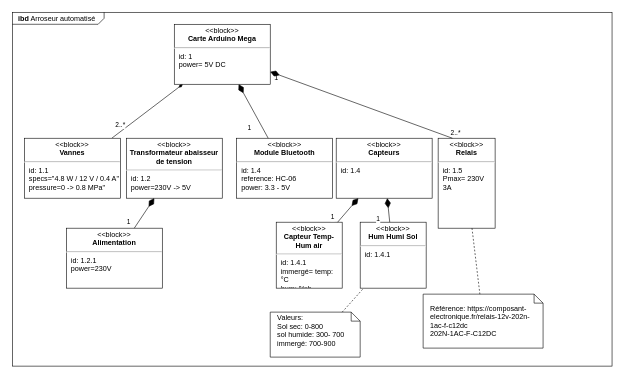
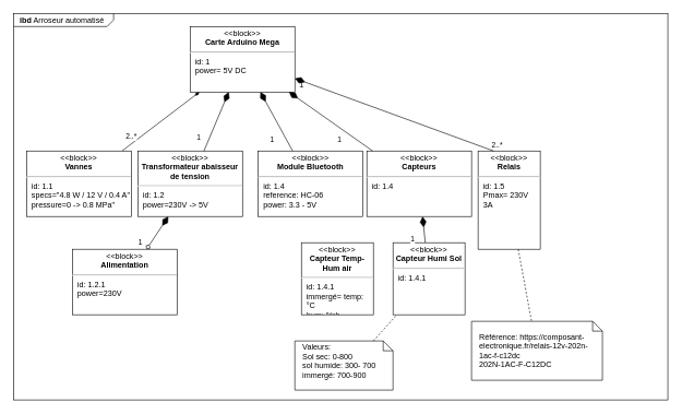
  <mxCell id="0" />
  <mxCell id="1" parent="0" />
  <mxCell id="2" value="&lt;p style=&quot;margin: 0px ; margin-top: 4px ; margin-left: 10px ; text-align: left&quot;&gt;&lt;b&gt;ibd&lt;/b&gt; Arroseur automatisé&lt;br&gt;&lt;/p&gt;" style="html=1;strokeWidth=1;shape=mxgraph.sysml.package;labelX=153;align=left;spacingLeft=10;overflow=fill;recursiveResize=0;" vertex="1" parent="1"><mxGeometry x="20" y="20" width="1000" height="590" as="geometry" /></mxCell>
  <mxCell id="3" value="" style="strokeColor=inherit;fillColor=inherit;gradientColor=inherit;align=right;html=1;verticalAlign=bottom;endArrow=none;startArrow=diamondThin;startFill=1;edgeStyle=none;endFill=0;labelBackgroundColor=none;" edge="1" parent="2" source="7" target="6"><mxGeometry x="0.895" y="2" relative="1" as="geometry"><mxPoint x="120" y="137.759" as="targetPoint" /><mxPoint as="offset" /></mxGeometry></mxCell>
  <mxCell id="4" value="" style="resizable=0;html=1;align=right;verticalAlign=top;labelBackgroundColor=none;fontSize=10" connectable="0" vertex="1" parent="3"><mxGeometry x="1" relative="1" as="geometry" /></mxCell>
  <mxCell id="5" value="2..*" style="edgeLabel;html=1;align=center;verticalAlign=middle;resizable=0;points=[];" vertex="1" connectable="0" parent="3"><mxGeometry x="0.47" y="-3" relative="1" as="geometry"><mxPoint x="-16" y="4" as="offset" /></mxGeometry></mxCell>
  <mxCell id="6" value="&lt;p style=&quot;margin: 0px ; margin-top: 4px ; text-align: center&quot;&gt;&amp;lt;&amp;lt;block&amp;gt;&amp;gt;&lt;br&gt;&lt;b&gt;Vannes&lt;/b&gt;&lt;/p&gt;&lt;hr&gt;&lt;p style=&quot;margin: 0px ; margin-left: 8px ; text-align: left&quot;&gt;id: 1.1&lt;/p&gt;&lt;p style=&quot;margin: 0px ; margin-left: 8px ; text-align: left&quot;&gt;specs=&quot;4.8 W / 12 V / 0.4 A&quot;&lt;br&gt;pressure=0 -&amp;gt; 0.8 MPa&quot;&lt;br&gt;&lt;/p&gt;" style="shape=rect;html=1;overflow=fill;whiteSpace=wrap;" vertex="1" parent="2"><mxGeometry x="20" y="210" width="160" height="100" as="geometry" /></mxCell>
  <mxCell id="7" value="&lt;p style=&quot;margin: 0px ; margin-top: 4px ; text-align: center&quot;&gt;&amp;lt;&amp;lt;block&amp;gt;&amp;gt;&lt;br&gt;&lt;b&gt;Carte Arduino Mega&lt;br&gt;&lt;/b&gt;&lt;/p&gt;&lt;hr&gt;&lt;p style=&quot;margin: 0px ; margin-left: 8px ; text-align: left&quot;&gt;id: 1&lt;/p&gt;&lt;p style=&quot;margin: 0px ; margin-left: 8px ; text-align: left&quot;&gt;power= 5V DC&lt;br&gt;&lt;/p&gt;" style="shape=rect;html=1;overflow=fill;whiteSpace=wrap;" vertex="1" parent="2"><mxGeometry x="270" y="20" width="160" height="100" as="geometry" /></mxCell>
  <mxCell id="8" value="1" style="text;html=1;align=center;verticalAlign=middle;resizable=0;points=[];autosize=1;strokeColor=none;" vertex="1" parent="2"><mxGeometry x="430" y="100" width="20" height="20" as="geometry" /></mxCell>
  <mxCell id="9" value="&lt;p style=&quot;margin: 0px ; margin-top: 4px ; text-align: center&quot;&gt;&amp;lt;&amp;lt;block&amp;gt;&amp;gt;&lt;br&gt;&lt;b&gt;Alimentation&lt;/b&gt;&lt;br&gt;&lt;/p&gt;&lt;hr&gt;&lt;p style=&quot;margin: 0px ; margin-left: 8px ; text-align: left&quot;&gt;id: 1.2.1&lt;/p&gt;&lt;p style=&quot;margin: 0px ; margin-left: 8px ; text-align: left&quot;&gt;power=230V&lt;br&gt;&lt;/p&gt;" style="shape=rect;html=1;overflow=fill;whiteSpace=wrap;" vertex="1" parent="2"><mxGeometry x="90" y="360" width="160" height="100" as="geometry" /></mxCell>
  <mxCell id="10" value="&lt;p style=&quot;margin: 0px ; margin-top: 4px ; text-align: center&quot;&gt;&amp;lt;&amp;lt;block&amp;gt;&amp;gt;&lt;br&gt;&lt;b&gt;Transformateur abaisseur de tension&lt;/b&gt;&lt;br&gt;&lt;/p&gt;&lt;hr&gt;&lt;p style=&quot;margin: 0px ; margin-left: 8px ; text-align: left&quot;&gt;id: 1.2&lt;/p&gt;&lt;p style=&quot;margin: 0px ; margin-left: 8px ; text-align: left&quot;&gt;power=230V -&amp;gt; 5V&lt;br&gt;&lt;/p&gt;" style="shape=rect;html=1;overflow=fill;whiteSpace=wrap;" vertex="1" parent="2"><mxGeometry x="190" y="210" width="160" height="100" as="geometry" /></mxCell>
- <mxCell id="11" value="" style="strokeColor=inherit;fillColor=inherit;gradientColor=inherit;align=right;html=1;verticalAlign=bottom;endArrow=none;startArrow=diamondThin;startSize=14;startFill=1;edgeStyle=none;endFill=0;labelBackgroundColor=none;shadow=0;sketch=0;" edge="1" parent="2" source="10" target="9"><mxGeometry x="0.895" y="2" relative="1" as="geometry"><mxPoint x="126.667" y="330" as="sourcePoint" /><mxPoint x="183.333" y="380" as="targetPoint" /><Array as="points" /><mxPoint as="offset" /></mxGeometry></mxCell>
+ <mxCell id="11" value="" style="strokeColor=inherit;fillColor=inherit;gradientColor=inherit;align=right;html=1;verticalAlign=bottom;endArrow=diamond;startArrow=diamondThin;startSize=14;startFill=1;edgeStyle=none;endFill=0;labelBackgroundColor=none;shadow=0;sketch=0;" edge="1" parent="2" source="10" target="9"><mxGeometry x="0.895" y="2" relative="1" as="geometry"><mxPoint x="126.667" y="330" as="sourcePoint" /><mxPoint x="183.333" y="380" as="targetPoint" /><Array as="points" /><mxPoint as="offset" /></mxGeometry></mxCell>
  <mxCell id="12" value="" style="resizable=0;html=1;align=right;verticalAlign=top;labelBackgroundColor=none;fontSize=10" connectable="0" vertex="1" parent="11"><mxGeometry x="1" relative="1" as="geometry" /></mxCell>
  <mxCell id="13" value="1" style="edgeLabel;html=1;align=center;verticalAlign=middle;resizable=0;points=[];" vertex="1" connectable="0" parent="11"><mxGeometry x="0.47" y="-3" relative="1" as="geometry"><mxPoint x="-16" y="4" as="offset" /></mxGeometry></mxCell>
+ <mxCell id="14" value="" style="strokeColor=inherit;fillColor=inherit;gradientColor=inherit;align=right;html=1;verticalAlign=bottom;endArrow=none;startArrow=diamondThin;startSize=14;startFill=1;edgeStyle=none;endFill=0;labelBackgroundColor=none;shadow=0;sketch=0;" edge="1" parent="2" source="7" target="10"><mxGeometry x="0.895" y="2" relative="1" as="geometry"><mxPoint x="500" y="260" as="sourcePoint" /><mxPoint x="500" y="310" as="targetPoint" /><Array as="points" /><mxPoint as="offset" /></mxGeometry></mxCell>
+ <mxCell id="15" value="" style="resizable=0;html=1;align=right;verticalAlign=top;labelBackgroundColor=none;fontSize=10" connectable="0" vertex="1" parent="14"><mxGeometry x="1" relative="1" as="geometry" /></mxCell>
+ <mxCell id="16" value="1" style="edgeLabel;html=1;align=center;verticalAlign=middle;resizable=0;points=[];" vertex="1" connectable="0" parent="14"><mxGeometry x="0.47" y="-3" relative="1" as="geometry"><mxPoint x="-16" y="4" as="offset" /></mxGeometry></mxCell>
  <mxCell id="17" value="&lt;p style=&quot;margin: 0px ; margin-top: 4px ; text-align: center&quot;&gt;&amp;lt;&amp;lt;block&amp;gt;&amp;gt;&lt;br&gt;&lt;b&gt;Module Bluetooth&lt;/b&gt;&lt;br&gt;&lt;/p&gt;&lt;hr&gt;&lt;p style=&quot;margin: 0px ; margin-left: 8px ; text-align: left&quot;&gt;id: 1.4&lt;/p&gt;&lt;p style=&quot;margin: 0px ; margin-left: 8px ; text-align: left&quot;&gt;reference: HC-06&lt;/p&gt;&lt;p style=&quot;margin: 0px ; margin-left: 8px ; text-align: left&quot;&gt;power: 3.3 - 5V&lt;br&gt;&lt;/p&gt;&lt;p style=&quot;margin: 0px ; margin-left: 8px ; text-align: left&quot;&gt;&lt;br&gt;&lt;/p&gt;" style="shape=rect;html=1;overflow=fill;whiteSpace=wrap;" vertex="1" parent="2"><mxGeometry x="374" y="210" width="160" height="100" as="geometry" /></mxCell>
  <mxCell id="18" value="" style="strokeColor=inherit;fillColor=inherit;gradientColor=inherit;align=right;html=1;verticalAlign=bottom;endArrow=none;startArrow=diamondThin;startSize=14;startFill=1;edgeStyle=none;endFill=0;labelBackgroundColor=none;shadow=0;sketch=0;" edge="1" parent="2" source="7" target="17"><mxGeometry x="0.895" y="2" relative="1" as="geometry"><mxPoint x="533.997" y="120" as="sourcePoint" /><mxPoint x="496.103" y="210" as="targetPoint" /><Array as="points" /><mxPoint as="offset" /></mxGeometry></mxCell>
  <mxCell id="19" value="" style="resizable=0;html=1;align=right;verticalAlign=top;labelBackgroundColor=none;fontSize=10" connectable="0" vertex="1" parent="18"><mxGeometry x="1" relative="1" as="geometry" /></mxCell>
  <mxCell id="20" value="1" style="edgeLabel;html=1;align=center;verticalAlign=middle;resizable=0;points=[];" vertex="1" connectable="0" parent="18"><mxGeometry x="0.47" y="-3" relative="1" as="geometry"><mxPoint x="-16" y="4" as="offset" /></mxGeometry></mxCell>
  <mxCell id="21" value="&lt;p style=&quot;margin: 0px ; margin-top: 4px ; text-align: center&quot;&gt;&amp;lt;&amp;lt;block&amp;gt;&amp;gt;&lt;br&gt;&lt;b&gt;Capteurs&lt;/b&gt;&lt;br&gt;&lt;/p&gt;&lt;hr&gt;&lt;p style=&quot;margin: 0px ; margin-left: 8px ; text-align: left&quot;&gt;id: 1.4&lt;/p&gt;&lt;p style=&quot;margin: 0px ; margin-left: 8px ; text-align: left&quot;&gt;&lt;br&gt;&lt;/p&gt;" style="shape=rect;html=1;overflow=fill;whiteSpace=wrap;" vertex="1" parent="2"><mxGeometry x="540" y="210" width="160" height="100" as="geometry" /></mxCell>
  <mxCell id="22" value="&lt;p style=&quot;margin: 0px ; margin-top: 4px ; text-align: center&quot;&gt;&amp;lt;&amp;lt;block&amp;gt;&amp;gt;&lt;br&gt;&lt;b&gt;Capteur Temp-Hum air&lt;/b&gt;&lt;br&gt;&lt;/p&gt;&lt;hr&gt;&lt;p style=&quot;margin: 0px ; margin-left: 8px ; text-align: left&quot;&gt;id: 1.4.1&lt;/p&gt;&lt;p style=&quot;margin: 0px ; margin-left: 8px ; text-align: left&quot;&gt;immergé= temp: °C&lt;/p&gt;&lt;p style=&quot;margin: 0px ; margin-left: 8px ; text-align: left&quot;&gt;hum: %rh&lt;/p&gt;" style="shape=rect;html=1;overflow=fill;whiteSpace=wrap;" vertex="1" parent="2"><mxGeometry x="440" y="350" width="110" height="110" as="geometry" /></mxCell>
- <mxCell id="23" value="&lt;p style=&quot;margin: 0px ; margin-top: 4px ; text-align: center&quot;&gt;&amp;lt;&amp;lt;block&amp;gt;&amp;gt;&lt;br&gt;&lt;b&gt;Hum Humi Sol&lt;/b&gt;&lt;br&gt;&lt;/p&gt;&lt;hr&gt;&lt;p style=&quot;margin: 0px ; margin-left: 8px ; text-align: left&quot;&gt;id: 1.4.1&lt;/p&gt;&lt;p style=&quot;margin: 0px ; margin-left: 8px ; text-align: left&quot;&gt;&lt;br&gt;&lt;/p&gt;" style="shape=rect;html=1;overflow=fill;whiteSpace=wrap;" vertex="1" parent="2"><mxGeometry x="580" y="350" width="110" height="110" as="geometry" /></mxCell>
- <mxCell id="24" value="" style="strokeColor=inherit;fillColor=inherit;gradientColor=inherit;align=right;html=1;verticalAlign=bottom;endArrow=none;startArrow=diamondThin;startSize=14;startFill=1;edgeStyle=none;endFill=0;labelBackgroundColor=none;shadow=0;sketch=0;" edge="1" parent="2" source="21" target="22"><mxGeometry x="0.895" y="2" relative="1" as="geometry"><mxPoint x="240" y="330" as="sourcePoint" /><mxPoint x="240" y="380" as="targetPoint" /><Array as="points" /><mxPoint as="offset" /></mxGeometry></mxCell>
- <mxCell id="25" value="" style="resizable=0;html=1;align=right;verticalAlign=top;labelBackgroundColor=none;fontSize=10" connectable="0" vertex="1" parent="24"><mxGeometry x="1" relative="1" as="geometry" /></mxCell>
- <mxCell id="26" value="1" style="edgeLabel;html=1;align=center;verticalAlign=middle;resizable=0;points=[];" vertex="1" connectable="0" parent="24"><mxGeometry x="0.47" y="-3" relative="1" as="geometry"><mxPoint x="-16" y="4" as="offset" /></mxGeometry></mxCell>
+ <mxCell id="23" value="&lt;p style=&quot;margin: 0px ; margin-top: 4px ; text-align: center&quot;&gt;&amp;lt;&amp;lt;block&amp;gt;&amp;gt;&lt;br&gt;&lt;b&gt;Capteur Humi Sol&lt;/b&gt;&lt;br&gt;&lt;/p&gt;&lt;hr&gt;&lt;p style=&quot;margin: 0px ; margin-left: 8px ; text-align: left&quot;&gt;id: 1.4.1&lt;/p&gt;&lt;p style=&quot;margin: 0px ; margin-left: 8px ; text-align: left&quot;&gt;&lt;br&gt;&lt;/p&gt;" style="shape=rect;html=1;overflow=fill;whiteSpace=wrap;" vertex="1" parent="2"><mxGeometry x="580" y="350" width="110" height="110" as="geometry" /></mxCell>
  <mxCell id="27" value="" style="strokeColor=inherit;fillColor=inherit;gradientColor=inherit;align=right;html=1;verticalAlign=bottom;endArrow=none;startArrow=diamondThin;startSize=14;startFill=1;edgeStyle=none;endFill=0;labelBackgroundColor=none;shadow=0;sketch=0;" edge="1" parent="2" source="21" target="23"><mxGeometry x="0.895" y="2" relative="1" as="geometry"><mxPoint x="546.897" y="330" as="sourcePoint" /><mxPoint x="512.414" y="370" as="targetPoint" /><Array as="points" /><mxPoint as="offset" /></mxGeometry></mxCell>
  <mxCell id="28" value="" style="resizable=0;html=1;align=right;verticalAlign=top;labelBackgroundColor=none;fontSize=10" connectable="0" vertex="1" parent="27"><mxGeometry x="1" relative="1" as="geometry" /></mxCell>
  <mxCell id="29" value="1" style="edgeLabel;html=1;align=center;verticalAlign=middle;resizable=0;points=[];" vertex="1" connectable="0" parent="27"><mxGeometry x="0.47" y="-3" relative="1" as="geometry"><mxPoint x="-16" y="4" as="offset" /></mxGeometry></mxCell>
  <mxCell id="30" value="&lt;div&gt;Valeurs:&lt;/div&gt;&lt;div&gt;Sol sec: 0-800&lt;/div&gt;&lt;div&gt;sol humide: 300- 700&lt;/div&gt;&lt;div&gt;immergé: 700-900&lt;br&gt;&lt;/div&gt;&lt;div&gt;&lt;br&gt;&lt;/div&gt;" style="shape=note;size=15;align=left;spacingLeft=10;html=1;whiteSpace=wrap;" vertex="1" parent="2"><mxGeometry x="430" y="500" width="150" height="75" as="geometry" /></mxCell>
  <mxCell id="31" value="" style="edgeStyle=none;endArrow=none;exitX=0.8;exitY=0;dashed=1;html=1;shadow=0;" edge="1" source="30" parent="2" target="23"><mxGeometry x="1" relative="1" as="geometry"><mxPoint x="610" y="495" as="targetPoint" /></mxGeometry></mxCell>
+ <mxCell id="32" value="" style="strokeColor=inherit;fillColor=inherit;gradientColor=inherit;align=right;html=1;verticalAlign=bottom;endArrow=none;startArrow=diamondThin;startSize=14;startFill=1;edgeStyle=none;endFill=0;labelBackgroundColor=none;shadow=0;sketch=0;" edge="1" parent="2" source="7" target="21"><mxGeometry x="0.895" y="2" relative="1" as="geometry"><mxPoint x="347.368" y="140" as="sourcePoint" /><mxPoint x="396.632" y="230" as="targetPoint" /><Array as="points" /><mxPoint as="offset" /></mxGeometry></mxCell>
+ <mxCell id="33" value="" style="resizable=0;html=1;align=right;verticalAlign=top;labelBackgroundColor=none;fontSize=10" connectable="0" vertex="1" parent="32"><mxGeometry x="1" relative="1" as="geometry" /></mxCell>
+ <mxCell id="34" value="1" style="edgeLabel;html=1;align=center;verticalAlign=middle;resizable=0;points=[];" vertex="1" connectable="0" parent="32"><mxGeometry x="0.47" y="-3" relative="1" as="geometry"><mxPoint x="-16" y="4" as="offset" /></mxGeometry></mxCell>
  <mxCell id="35" value="&lt;p style=&quot;margin: 0px ; margin-top: 4px ; text-align: center&quot;&gt;&amp;lt;&amp;lt;block&amp;gt;&amp;gt;&lt;br&gt;&lt;b&gt;Relais&lt;/b&gt;&lt;br&gt;&lt;/p&gt;&lt;hr&gt;&lt;p style=&quot;margin: 0px ; margin-left: 8px ; text-align: left&quot;&gt;id: 1.5&lt;/p&gt;&lt;p style=&quot;margin: 0px ; margin-left: 8px ; text-align: left&quot;&gt;Pmax= 230V 3A&lt;br&gt;&lt;/p&gt;" style="shape=rect;html=1;overflow=fill;whiteSpace=wrap;" vertex="1" parent="2"><mxGeometry x="710" y="210" width="95" height="150" as="geometry" /></mxCell>
- <mxCell id="36" value="&lt;div&gt;Référence: https://composant-electronique.fr/relais-12v-202n-1ac-f-c12dc&lt;font style=&quot;font-size: 12px&quot;&gt;&lt;span itemprop=&quot;description&quot;&gt;&lt;span style=&quot;font-weight: normal&quot;&gt;&lt;br&gt;&lt;/span&gt;&lt;/span&gt;&lt;/font&gt;&lt;/div&gt;&lt;div&gt;&lt;font style=&quot;font-size: 12px&quot;&gt;&lt;span itemprop=&quot;description&quot;&gt;&lt;span style=&quot;font-weight: normal&quot;&gt;202N-1AC-F-C12DC&lt;/span&gt;&lt;/span&gt;&lt;/font&gt;&lt;/div&gt;" style="shape=note;size=15;align=left;spacingLeft=10;html=1;whiteSpace=wrap;" vertex="1" parent="2"><mxGeometry x="685" y="470" width="200" height="90" as="geometry" /></mxCell>
+ <mxCell id="36" value="&lt;div&gt;Référence: https://composant-electronique.fr/relais-12v-202n-1ac-f-c12dc&lt;font style=&quot;font-size: 12px&quot;&gt;&lt;span itemprop=&quot;description&quot;&gt;&lt;span style=&quot;font-weight: normal&quot;&gt;&lt;br&gt;&lt;/span&gt;&lt;/span&gt;&lt;/font&gt;&lt;/div&gt;&lt;div&gt;&lt;font style=&quot;font-size: 12px&quot;&gt;&lt;span itemprop=&quot;description&quot;&gt;&lt;span style=&quot;font-weight: normal&quot;&gt;202N-1AC-F-C12DC&lt;/span&gt;&lt;/span&gt;&lt;/font&gt;&lt;/div&gt;" style="shape=note;size=15;align=left;spacingLeft=10;html=1;whiteSpace=wrap;" vertex="1" parent="2"><mxGeometry x="700" y="470" width="200" height="90" as="geometry" /></mxCell>
  <mxCell id="37" value="" style="edgeStyle=none;endArrow=none;dashed=1;html=1;shadow=0;" edge="1" parent="2" source="35" target="36"><mxGeometry x="1" relative="1" as="geometry"><mxPoint x="555.789" y="480" as="targetPoint" /><mxPoint x="520" y="520" as="sourcePoint" /></mxGeometry></mxCell>
  <mxCell id="38" value="" style="strokeColor=inherit;fillColor=inherit;gradientColor=inherit;align=right;html=1;verticalAlign=bottom;endArrow=none;startArrow=diamondThin;startSize=14;startFill=1;edgeStyle=none;endFill=0;labelBackgroundColor=none;shadow=0;sketch=0;entryX=0.25;entryY=0;entryDx=0;entryDy=0;" edge="1" parent="2" source="7" target="35"><mxGeometry x="0.895" y="2" relative="1" as="geometry"><mxPoint x="1040" y="230" as="sourcePoint" /><mxPoint x="599.31" y="370" as="targetPoint" /><Array as="points" /><mxPoint as="offset" /></mxGeometry></mxCell>
  <mxCell id="39" value="" style="resizable=0;html=1;align=right;verticalAlign=top;labelBackgroundColor=none;fontSize=10" connectable="0" vertex="1" parent="38"><mxGeometry x="1" relative="1" as="geometry" /></mxCell>
  <mxCell id="40" value="2..*" style="edgeLabel;html=1;align=center;verticalAlign=middle;resizable=0;points=[];" vertex="1" connectable="0" parent="38"><mxGeometry x="0.47" y="-3" relative="1" as="geometry"><mxPoint x="86" y="17" as="offset" /></mxGeometry></mxCell>
